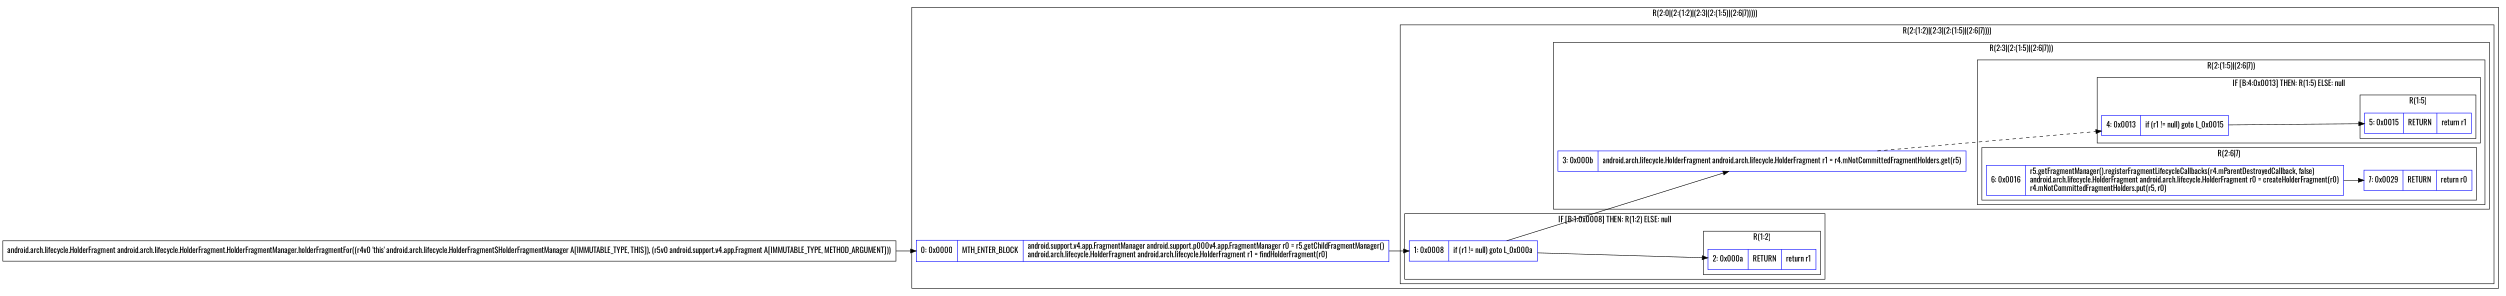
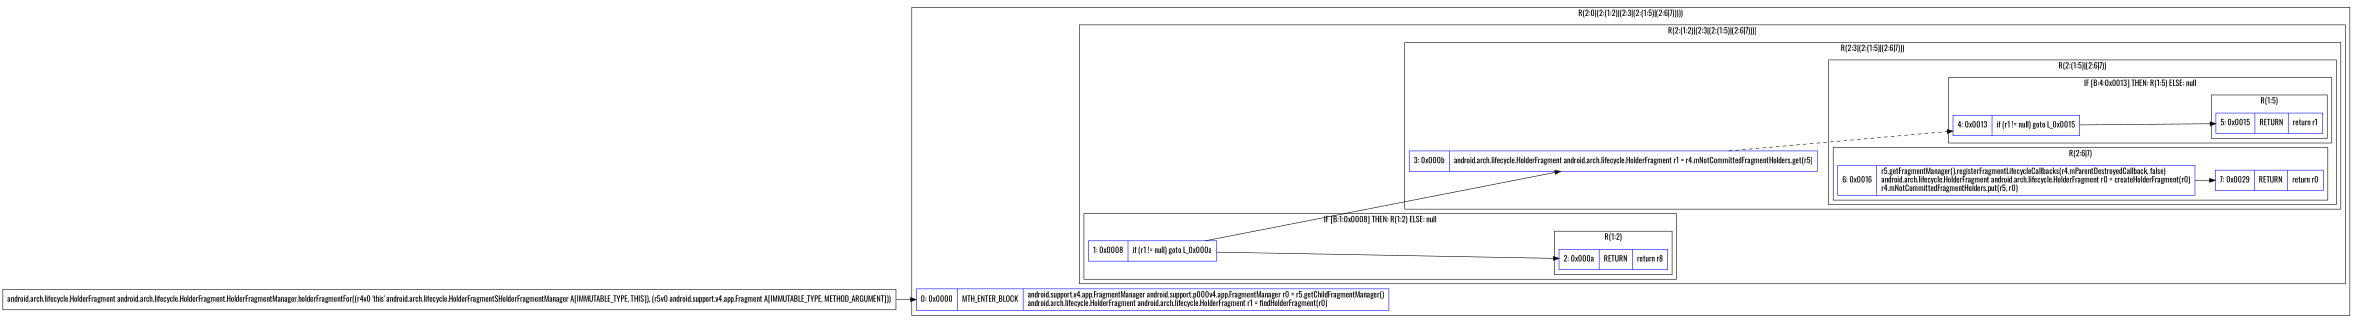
  digraph {
    fontname=Oswald
    rankdir=LR
    node [color=blue fontname=Oswald shape=record]
    edge [fontname=Oswald]
-   n1 [label="{2\:\ 0x000a|RETURN\l|return r1\l}"]
+   n1 [label="{2\:\ 0x000a|RETURN\l|return r8\l}"]
    n2 [label="{1\:\ 0x0008|if (r1 != null) goto L_0x000a\l}"]
    n3 [label="{5\:\ 0x0015|RETURN\l|return r1\l}"]
    n4 [label="{4\:\ 0x0013|if (r1 != null) goto L_0x0015\l}"]
    n5 [label="{6\:\ 0x0016|r5.getFragmentManager().registerFragmentLifecycleCallbacks(r4.mParentDestroyedCallback, false)\landroid.arch.lifecycle.HolderFragment android.arch.lifecycle.HolderFragment r0 = createHolderFragment(r0)\lr4.mNotCommittedFragmentHolders.put(r5, r0)\l}"]
    n6 [label="{7\:\ 0x0029|RETURN\l|return r0\l}"]
    n7 [label="{3\:\ 0x000b|android.arch.lifecycle.HolderFragment android.arch.lifecycle.HolderFragment r1 = r4.mNotCommittedFragmentHolders.get(r5)\l}"]
    n8 [label="{0\:\ 0x0000|MTH_ENTER_BLOCK\l|android.support.v4.app.FragmentManager android.support.p000v4.app.FragmentManager r0 = r5.getChildFragmentManager()\landroid.arch.lifecycle.HolderFragment android.arch.lifecycle.HolderFragment r1 = findHolderFragment(r0)\l}"]
    n9 [label="{android.arch.lifecycle.HolderFragment android.arch.lifecycle.HolderFragment.HolderFragmentManager.holderFragmentFor((r4v0 'this' android.arch.lifecycle.HolderFragment$HolderFragmentManager A[IMMUTABLE_TYPE, THIS]), (r5v0 android.support.v4.app.Fragment A[IMMUTABLE_TYPE, METHOD_ARGUMENT])) }" color=""]
    subgraph cluster_1 {
      label="R(2:0|(2:(1:2)|(2:3|(2:(1:5)|(2:6|7)))))"
      n8
      subgraph cluster_2 {
        label="R(2:(1:2)|(2:3|(2:(1:5)|(2:6|7))))"
        subgraph cluster_3 {
          label="IF [B:1:0x0008] THEN: R(1:2) ELSE: null"
          n2
          subgraph cluster_4 {
            label="R(1:2)"
            n1
          }
        }
        subgraph cluster_5 {
          label="R(2:3|(2:(1:5)|(2:6|7)))"
          n7
          subgraph cluster_6 {
            label="R(2:(1:5)|(2:6|7))"
            subgraph cluster_7 {
              label="IF [B:4:0x0013] THEN: R(1:5) ELSE: null"
              n4
              subgraph cluster_8 {
                label="R(1:5)"
                n3
              }
            }
            subgraph cluster_9 {
              label="R(2:6|7)"
              n5
              n6
            }
          }
        }
      }
    }
    n2 -> n1
    n2 -> n7 [style=solid]
    n4 -> n3
    n5 -> n6
    n7 -> n4 [style=dashed]
-   n8 -> n2
    n9 -> n8
  }
